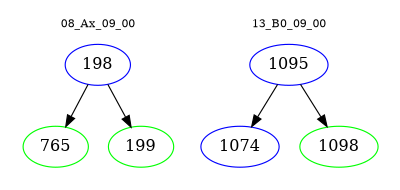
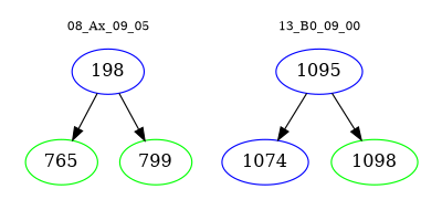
  digraph {
    node [color=blue]
    edge [color=black]
    n1 [label=198]
    n2 [color=green label=765]
-   n3 [color=green label=199]
+   n3 [color=green label=799]
    n4 [label=1095]
    n5 [label=1074]
    n6 [color=green label=1098]
    subgraph cluster_1 {
      color=white
      fontsize=10
-     label="08_Ax_09_00"
+     label="08_Ax_09_05"
      n1
      n2
      n3
    }
    subgraph cluster_2 {
      color=white
      fontsize=10
      label="13_B0_09_00"
      n4
      n5
      n6
    }
    n1 -> n2
    n1 -> n3
    n4 -> n5
    n4 -> n6
  }
